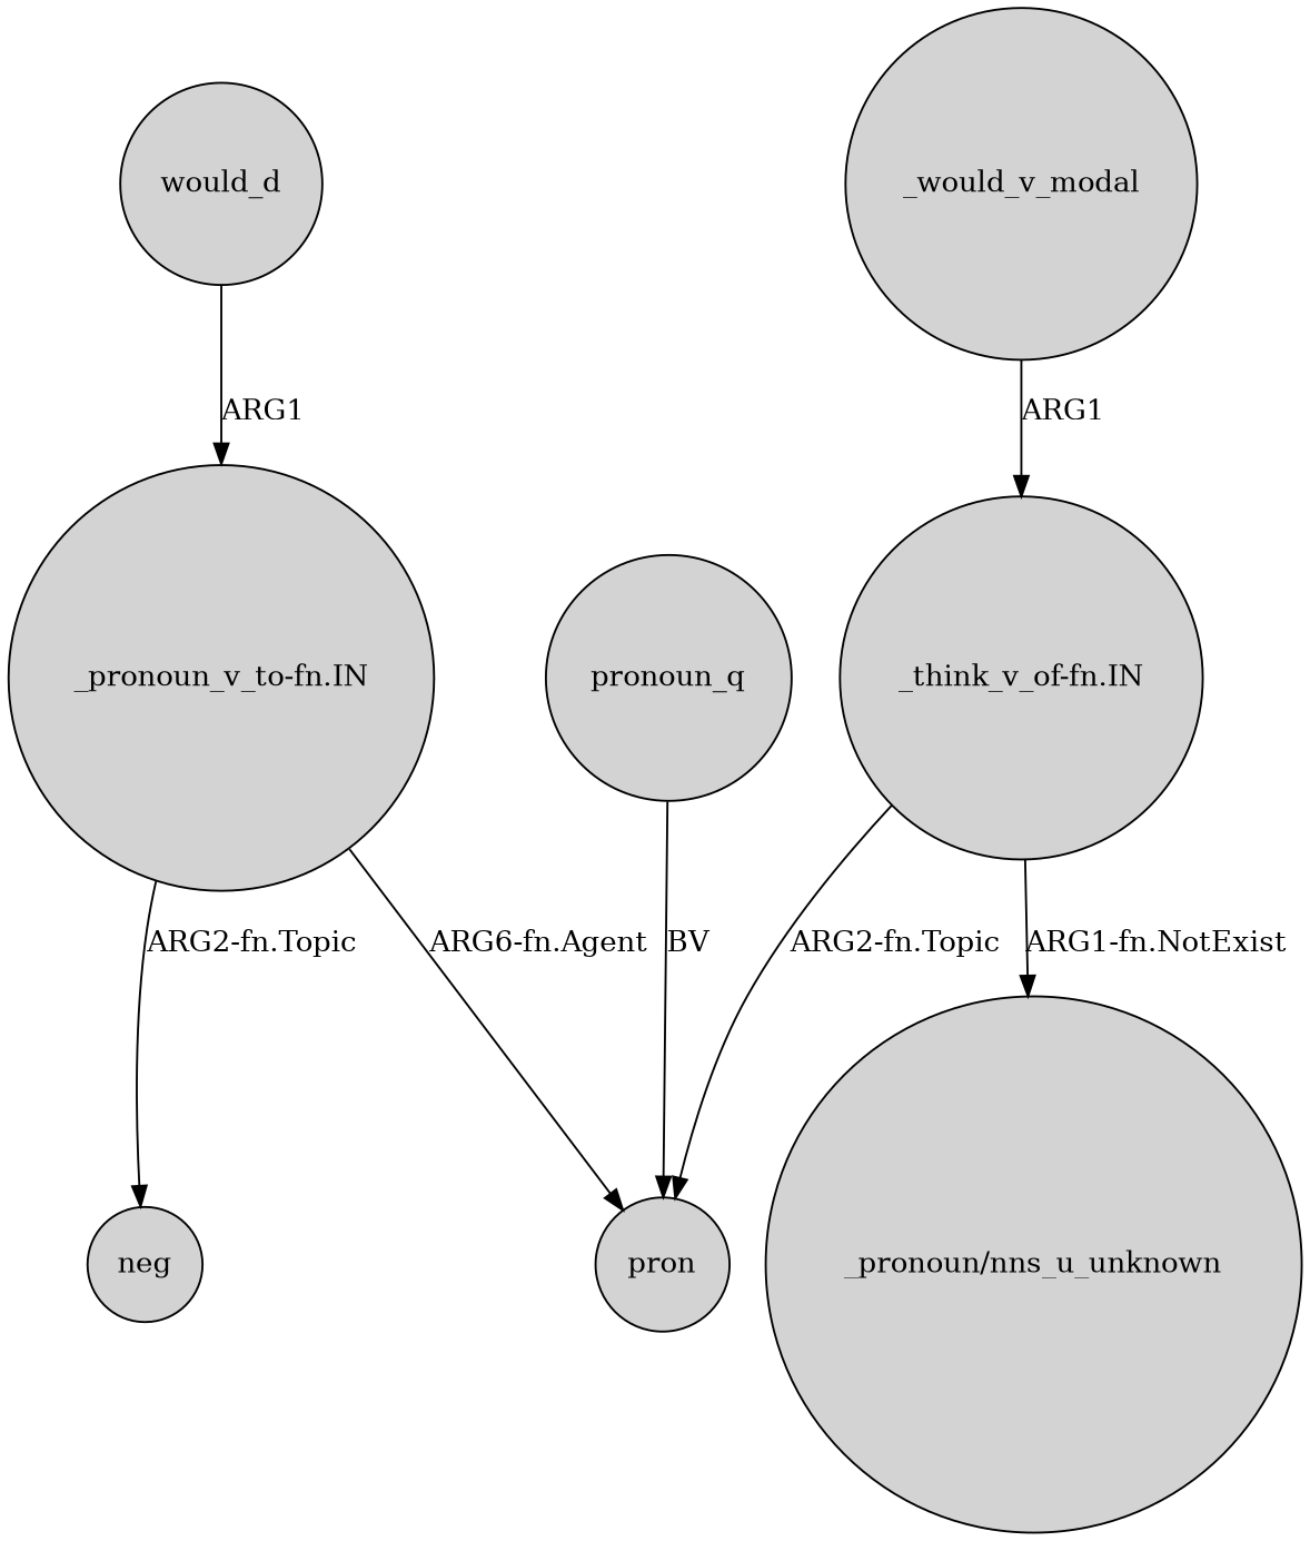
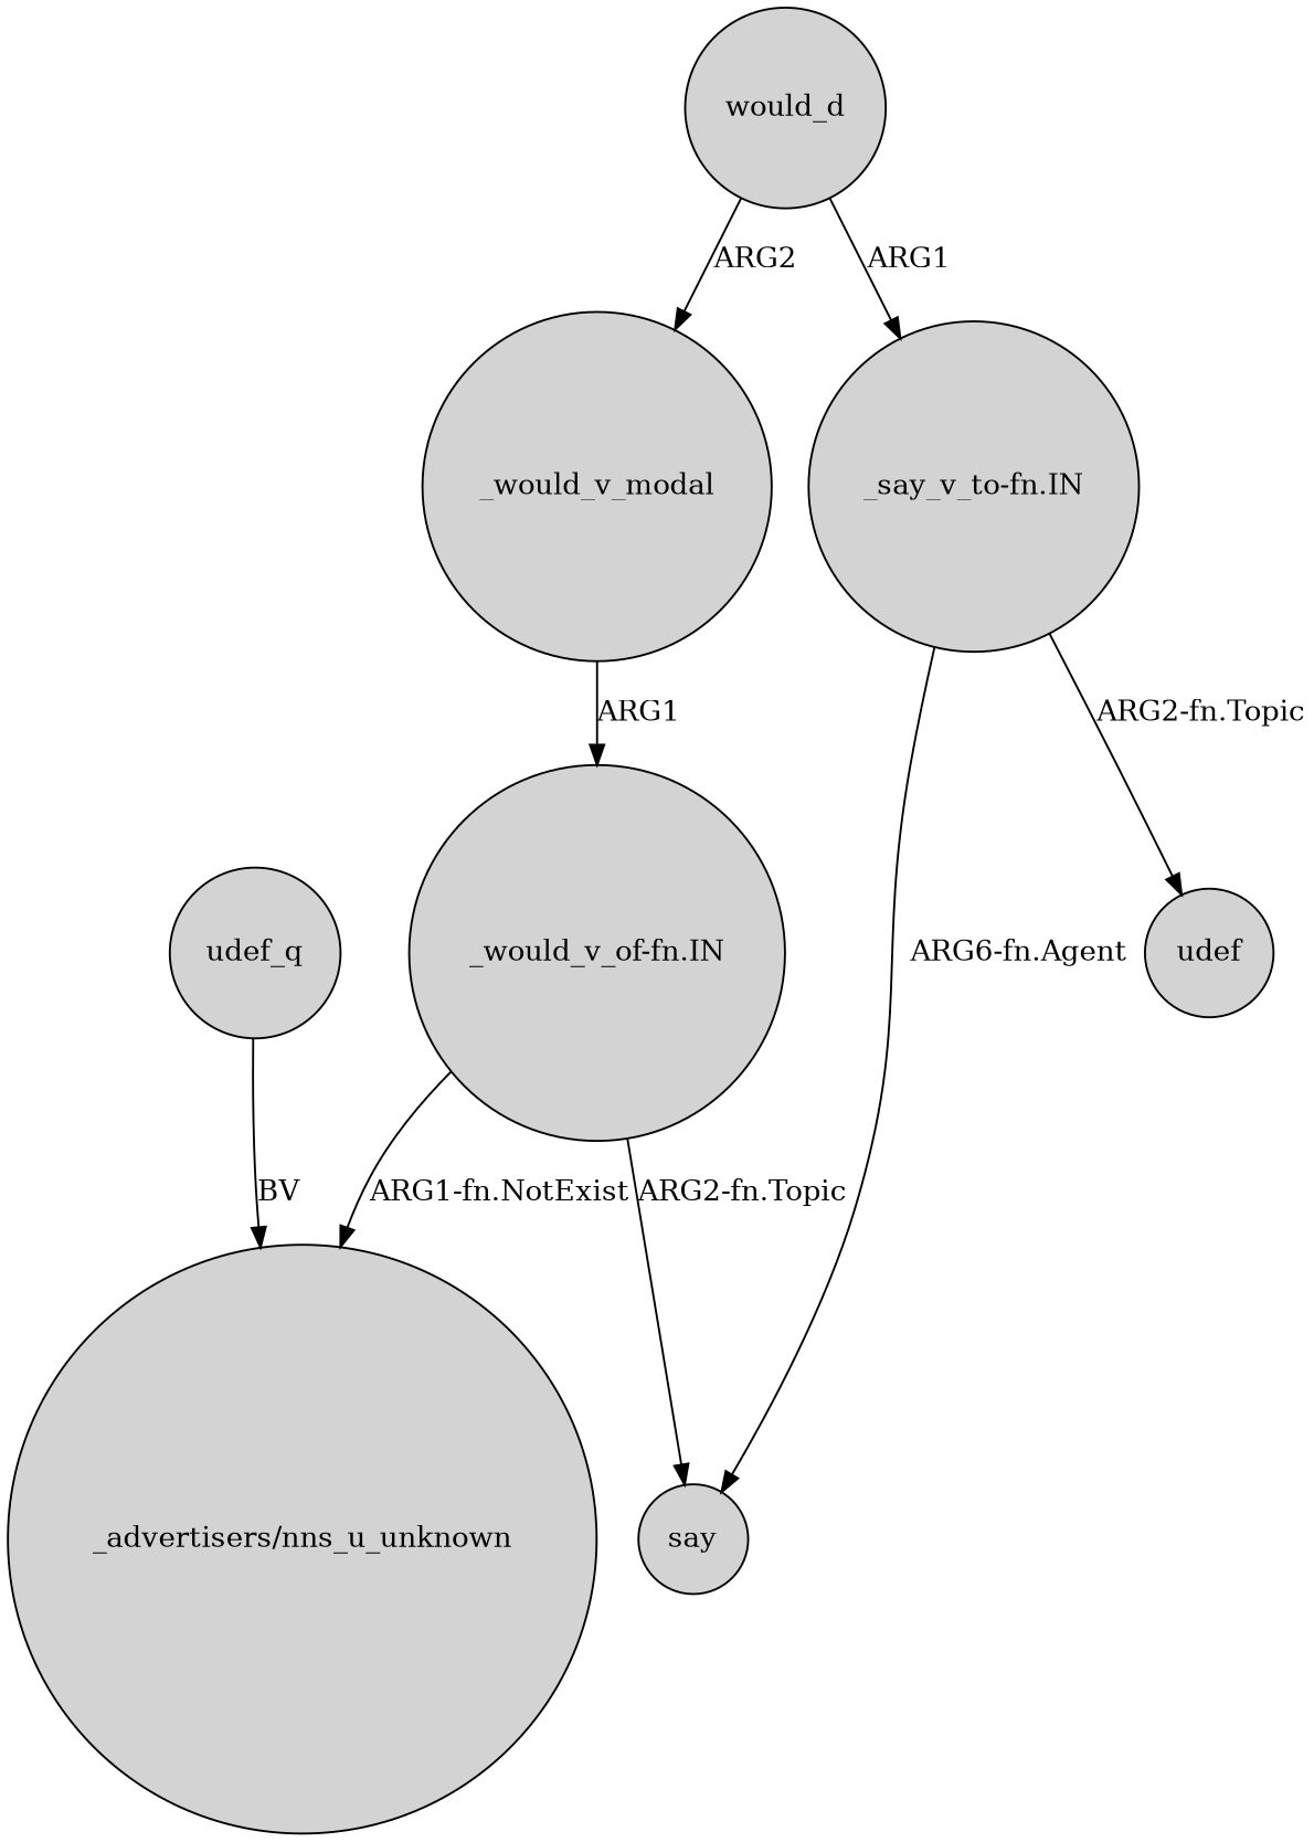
  digraph {
    node [shape=circle style=filled]
-   "_think_v_of-fn.IN"
-   "_advertisers/nns_u_unknown" [label="_pronoun/nns_u_unknown"]
-   pron
+   "_think_v_of-fn.IN" [label="_would_v_of-fn.IN"]
+   "_advertisers/nns_u_unknown"
+   pron [label=say]
    n4 [label=would_d]
    _would_v_modal
-   "_say_v_to-fn.IN" [label="_pronoun_v_to-fn.IN"]
-   neg
-   pronoun_q
+   "_say_v_to-fn.IN"
+   neg [label=udef]
+   udef_q
    "_think_v_of-fn.IN" -> "_advertisers/nns_u_unknown" [label="ARG1-fn.NotExist"]
    "_think_v_of-fn.IN" -> pron [label="ARG2-fn.Topic"]
+   n4 -> _would_v_modal [label=ARG2]
    n4 -> "_say_v_to-fn.IN" [label=ARG1]
    _would_v_modal -> "_think_v_of-fn.IN" [label=ARG1]
    "_say_v_to-fn.IN" -> pron [label="ARG6-fn.Agent"]
    "_say_v_to-fn.IN" -> neg [label="ARG2-fn.Topic"]
-   pronoun_q -> pron [label=BV]
+   udef_q -> "_advertisers/nns_u_unknown" [label=BV]
  }
